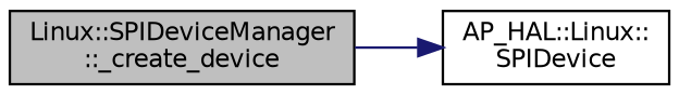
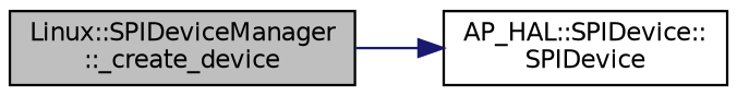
  digraph {
    rankdir=LR
    fontname="DejaVu Sans"
    node [color=black fontname="DejaVu Sans" fontsize=10 shape=record style=filled]
    n1 [fillcolor=grey75 fontcolor=black height=0.2 label="Linux::SPIDeviceManager\l::_create_device" width=0.4]
-   n2 [fillcolor=white height=0.2 label="AP_HAL::Linux::\lSPIDevice" width=0.4]
+   n2 [fillcolor=white height=0.2 label="AP_HAL::SPIDevice::\lSPIDevice" width=0.4]
    n1 -> n2 [color=midnightblue fontname="DejaVu Sans" fontsize=10 labelfontname=Helvetica labelfontsize=10 style=solid]
  }
